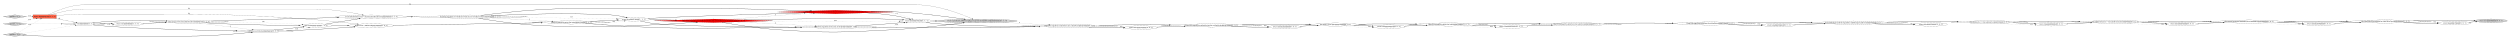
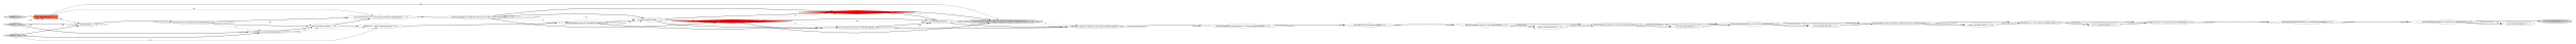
  digraph {
    fontname="Noto Serif"
    rankdir=LR
    node [fillcolor=white fontname="Noto Serif" shape=diamond style=filled]
    edge [fontname="Noto Serif" style=bold]
    n1 [fillcolor=red label="!Objects.equals(this.errorIndicatorStroke,that.errorIndicatorStroke)@@@13@@@['0', '1', '0']"]
    n2 [fillcolor=lightgray label="return super.edu.fdu.CPPDG.tinypdg.pe.ExpressionInfo@284a23obj@@@16@@@['1', '1', '0']" shape=ellipse]
    n3 [label="return false@@@14@@@['1', '1', '1']" shape=ellipse]
    n4 [label="!PaintUtils.equal(this.outlinePaint,that.outlinePaint)@@@16@@@['0', '0', '1']"]
    n5 [label="this.labelTextAnchor != that.labelTextAnchor@@@40@@@['0', '0', '1']"]
    n6 [label="!ObjectUtils.equal(this.labelOffset,that.labelOffset)@@@43@@@['0', '0', '1']"]
-   n7 [label="return false@@@41@@@['0', '0', '1']" shape=ellipse]
    n8 [label="!this.labelOffsetType.equals(that.labelOffsetType)@@@46@@@['0', '0', '1']"]
-   n9 [label="return false@@@44@@@['0', '0', '1']" shape=ellipse]
    n10 [label="!(obj instanceof StatisticalBarRenderer)@@@6@@@['1', '1', '0']"]
    n11 [label="!(obj instanceof Marker)@@@6@@@['0', '0', '1']"]
    n12 [label="StatisticalBarRenderer that = (StatisticalBarRenderer)obj@@@9@@@['1', '1', '0']" shape=ellipse]
    n13 [label="return false@@@7@@@['1', '1', '1']" shape=ellipse]
    n14 [label="Marker that = (Marker)obj@@@9@@@['0', '0', '1']" shape=ellipse]
    n15 [label="!PaintUtils.equal(this.errorIndicatorPaint,that.errorIndicatorPaint)@@@10@@@['1', '1', '0']"]
    n16 [label="this.alpha != that.alpha@@@22@@@['0', '0', '1']"]
    n17 [label="!ObjectUtils.equal(this.label,that.label)@@@25@@@['0', '0', '1']"]
-   n18 [label="return false@@@23@@@['0', '0', '1']" shape=ellipse]
    n19 [label="!ObjectUtils.equal(this.labelFont,that.labelFont)@@@28@@@['0', '0', '1']"]
    n20 [label="return false@@@26@@@['0', '0', '1']" shape=ellipse]
    n21 [label="!ObjectUtils.equal(this.stroke,that.stroke)@@@13@@@['0', '0', '1']"]
-   n22 [label="return false@@@17@@@['0', '0', '1']" shape=ellipse]
    n23 [label="!ObjectUtils.equal(this.outlineStroke,that.outlineStroke)@@@19@@@['0', '0', '1']"]
    n24 [label="obj == this@@@3@@@['1', '1', '1']"]
-   n25 [label="return true@@@4@@@['1', '1', '1']" shape=ellipse]
    n26 [label="!PaintUtils.equal(this.paint,that.paint)@@@10@@@['0', '0', '1']"]
    n27 [label="return false@@@11@@@['1', '1', '1']" shape=ellipse]
    n28 [fillcolor=red label="!ObjectUtils.equal(this.errorIndicatorStroke,that.errorIndicatorStroke)@@@13@@@['1', '0', '0']"]
    n29 [fillcolor=lightgray label="equals['0', '0', '1']"]
    n30 [fillcolor=tomato label="Object obj@@@2@@@['1', '1', '1']" shape=box]
+   n31 [label="return false@@@29@@@['0', '0', '1']" shape=ellipse]
    n32 [label="!PaintUtils.equal(this.labelPaint,that.labelPaint)@@@31@@@['0', '0', '1']"]
    n33 [label="return false@@@32@@@['0', '0', '1']" shape=ellipse]
    n34 [label="!this.labelBackgroundColor.equals(that.labelBackgroundColor)@@@34@@@['0', '0', '1']"]
    n35 [label="return false@@@35@@@['0', '0', '1']" shape=ellipse]
    n36 [label="this.labelAnchor != that.labelAnchor@@@37@@@['0', '0', '1']"]
    n37 [label="return false@@@47@@@['0', '0', '1']" shape=ellipse]
    n38 [fillcolor=lightgray label="return true@@@49@@@['0', '0', '1']" shape=ellipse]
    n39 [label="return false@@@38@@@['0', '0', '1']" shape=ellipse]
-   n40 [label="return false@@@20@@@['0', '0', '1']" shape=ellipse]
    n41 [fillcolor=lightgray label="equals['0', '1', '0']"]
    n42 [fillcolor=lightgray label="equals['1', '0', '0']"]
    n1 -> n2
    n1 -> n3 [label=true style=dotted]
    n1 -> n3
    n2 -> n4 [label=0 style=dashed]
    n3 -> n2
    n3 -> n4
-   n4 -> n22
-   n4 -> n22 [label=true style=dotted]
    n4 -> n23
    n5 -> n6
-   n5 -> n7 [label=true style=dotted]
-   n5 -> n7
    n6 -> n8
-   n6 -> n9 [label=true style=dotted]
-   n6 -> n9
-   n7 -> n6
    n8 -> n37
    n8 -> n37 [label=true style=dotted]
    n8 -> n38
-   n9 -> n8
    n10 -> n11 [label=0 style=dashed]
    n10 -> n12
    n10 -> n13 [label=true style=dotted]
    n10 -> n13
    n11 -> n13
    n11 -> n13 [label=true style=dotted]
-   n11 -> n14
+   n11 -> n14 [style=dashed]
    n12 -> n15
    n13 -> n12
    n13 -> n14
    n14 -> n26
    n15 -> n1
    n15 -> n26 [label=0 style=dashed]
    n15 -> n27
    n15 -> n27 [label=true style=dotted]
    n15 -> n28
    n16 -> n17
-   n16 -> n18 [label=true style=dotted]
-   n16 -> n18
    n17 -> n19
    n17 -> n20 [label=true style=dotted]
    n17 -> n20
-   n18 -> n17
+   n19 -> n31
+   n19 -> n31 [label=true style=dotted]
    n19 -> n32
    n20 -> n19
    n21 -> n3
    n21 -> n3 [label=true style=dotted]
    n21 -> n4
-   n22 -> n23
    n23 -> n16
-   n23 -> n40
-   n23 -> n40 [label=true style=dotted]
    n24 -> n10
-   n24 -> n11
-   n24 -> n25 [label=true style=dotted]
-   n24 -> n25
-   n25 -> n10
+   n42 -> n11
    n26 -> n21
    n26 -> n27
    n26 -> n27 [label=true style=dotted]
    n27 -> n1
    n27 -> n21
    n27 -> n28
    n28 -> n1 [label=0 style=dashed]
    n28 -> n2
    n28 -> n3
    n28 -> n3 [label=true style=dotted]
    n28 -> n21 [label=0 style=dashed]
    n29 -> n30 [label=true style=dotted]
    n30 -> n2 [label=obj style=solid]
    n30 -> n12 [label=obj style=solid]
-   n30 -> n14 [label=obj style=solid]
+   n41 -> n14 [label=obj style=solid]
    n30 -> n24 [label=obj style=solid]
+   n31 -> n32
    n32 -> n33
    n32 -> n33 [label=true style=dotted]
    n32 -> n34
    n33 -> n34
    n34 -> n35
    n34 -> n35 [label=true style=dotted]
    n34 -> n36
+   n35 -> n36
    n36 -> n5
    n36 -> n39 [label=true style=dotted]
    n36 -> n39
-   n37 -> n38
    n39 -> n5
-   n40 -> n16
    n41 -> n11
-   n41 -> n24 [style=dotted]
+   n41 -> n24
    n41 -> n30 [label=true style=dotted]
-   n42 -> n24 [style=dashed]
+   n42 -> n24
    n42 -> n30 [label=true style=dotted]
  }
